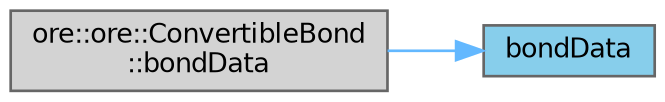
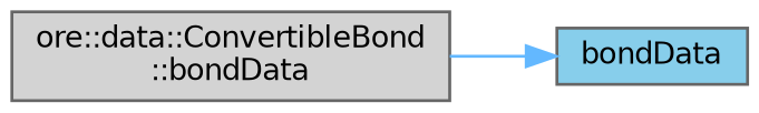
  digraph {
    rankdir=RL
    node [fontname=Helvetica fontsize=10 shape=box style=filled]
    n1 [color=gray40 fillcolor=skyblue fontcolor=black height=0.2 label=bondData width=0.4]
-   n2 [color=grey40 fillcolor=lightgrey height=0.2 label="ore::ore::ConvertibleBond\l::bondData" width=0.4]
+   n2 [color=grey40 fillcolor=lightgrey height=0.2 label="ore::data::ConvertibleBond\l::bondData" width=0.4]
    n1 -> n2 [color=steelblue1 dir=back fontname=Helvetica fontsize=10 labelfontname=Helvetica labelfontsize=10 style=solid]
  }
